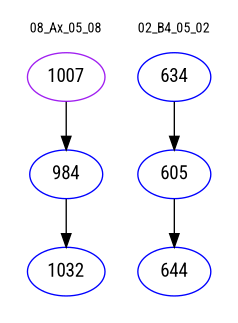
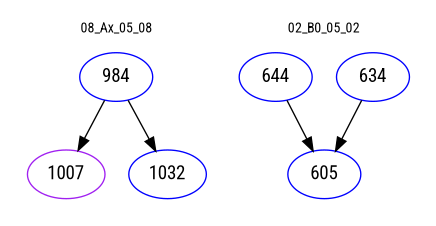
  digraph {
    fontname="Roboto Condensed"
    node [color=blue fontname="Roboto Condensed"]
    edge [color=black fontname="Roboto Condensed"]
    n1 [color=purple label=1007]
    n2 [label=984]
    n3 [label=1032]
    n4 [label=634]
    n5 [label=605]
    n6 [label=644]
    subgraph cluster_1 {
      color=white
      fontsize=10
      label="08_Ax_05_08"
      n1
      n2
      n3
    }
    subgraph cluster_2 {
      color=white
      fontsize=10
-     label="02_B4_05_02"
+     label="02_B0_05_02"
      n4
      n5
      n6
    }
-   n1 -> n2
+   n2 -> n1
    n2 -> n3
    n4 -> n5
-   n5 -> n6
+   n6 -> n5
  }
